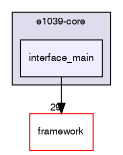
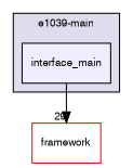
  digraph {
    compound=true
    node [fontname=FreeSans fontsize=10 shape=box]
    n1 [fillcolor="#eeeeff" label=interface_main pencolor=black style=filled]
    n2 [color=red label=framework]
    subgraph cluster_1 {
      bgcolor="#ddddee"
      fontname=FreeSans
      fontsize=10
-     label="e1039-core"
+     label="e1039-main"
      pencolor=black
      n1
    }
    n1 -> n2 [headlabel=29 labeldistance=1.5 labelfontname=FreeSans labelfontsize=10]
  }
